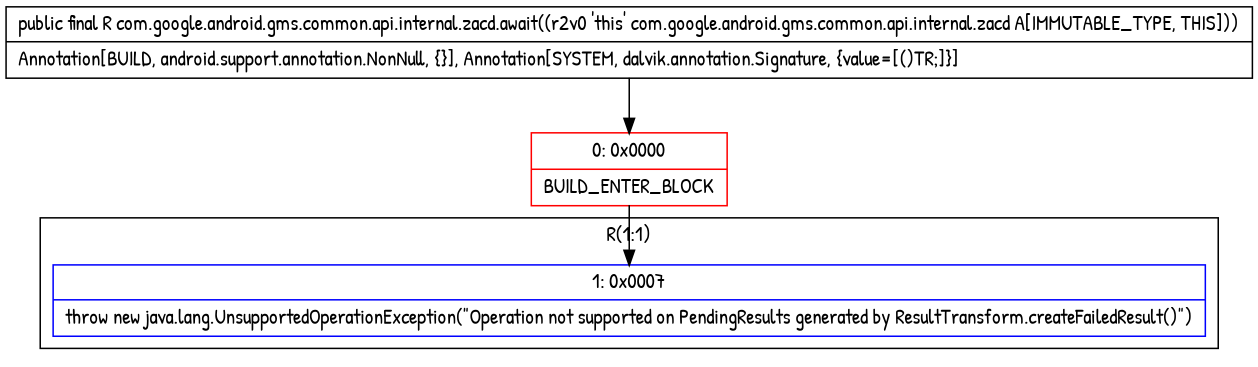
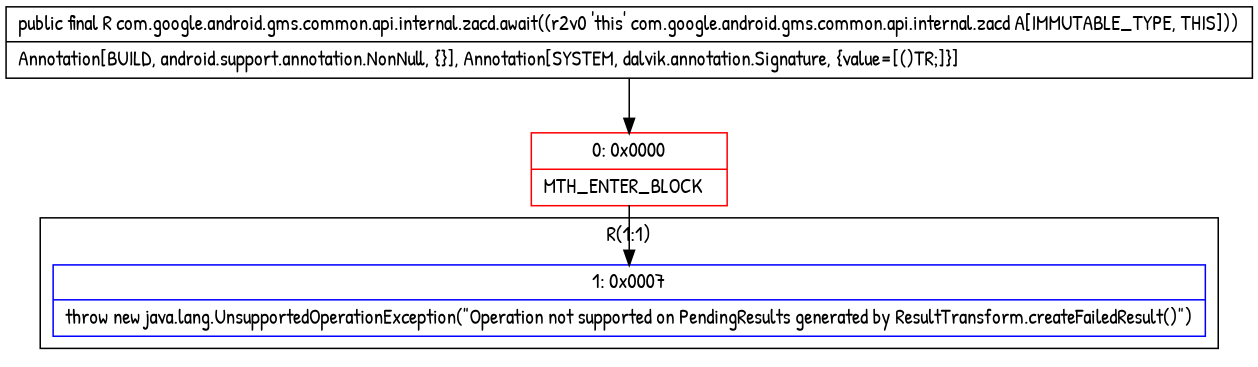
  digraph {
    fontname="Patrick Hand"
    node [shape=record fontname="Patrick Hand"]
    edge [fontname="Patrick Hand"]
    n1 [color=blue label="{1\:\ 0x0007|throw new java.lang.UnsupportedOperationException(\"Operation not supported on PendingResults generated by ResultTransform.createFailedResult()\")\l}"]
-   n2 [color=red label="{0\:\ 0x0000|BUILD_ENTER_BLOCK\l}"]
+   n2 [color=red label="{0\:\ 0x0000|MTH_ENTER_BLOCK\l}"]
    n3 [label="{public final R com.google.android.gms.common.api.internal.zacd.await((r2v0 'this' com.google.android.gms.common.api.internal.zacd A[IMMUTABLE_TYPE, THIS]))  | Annotation[BUILD, android.support.annotation.NonNull, \{\}], Annotation[SYSTEM, dalvik.annotation.Signature, \{value=[()TR;]\}]\l}"]
    subgraph cluster_1 {
      label="R(1:1)"
      n1
    }
    n2 -> n1
    n3 -> n2
  }
